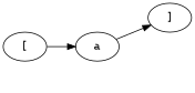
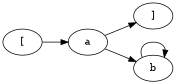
  digraph {
    rankdir=LR
    n1 [label="["]
    n2 [label=a]
    n3 [label="]"]
+   n4 [label=b]
    n1 -> n2
    n2 -> n3
+   n2 -> n4
+   n4 -> n4
  }
